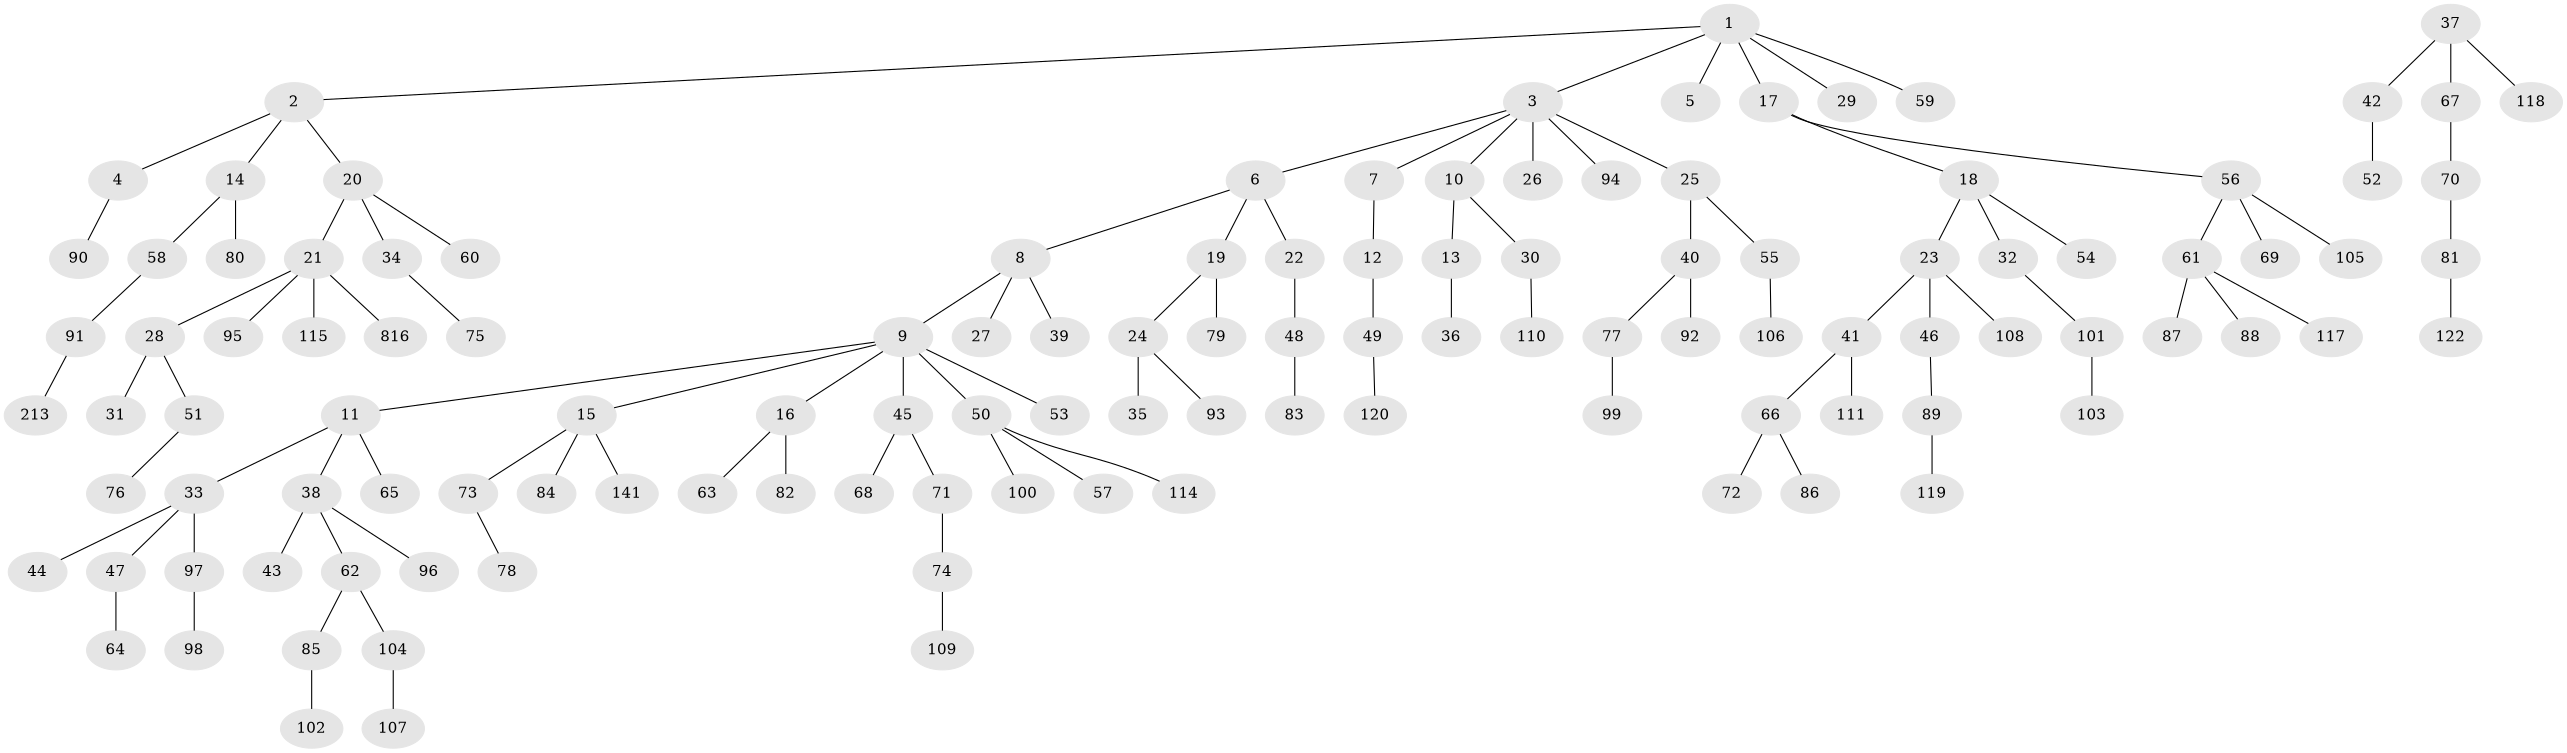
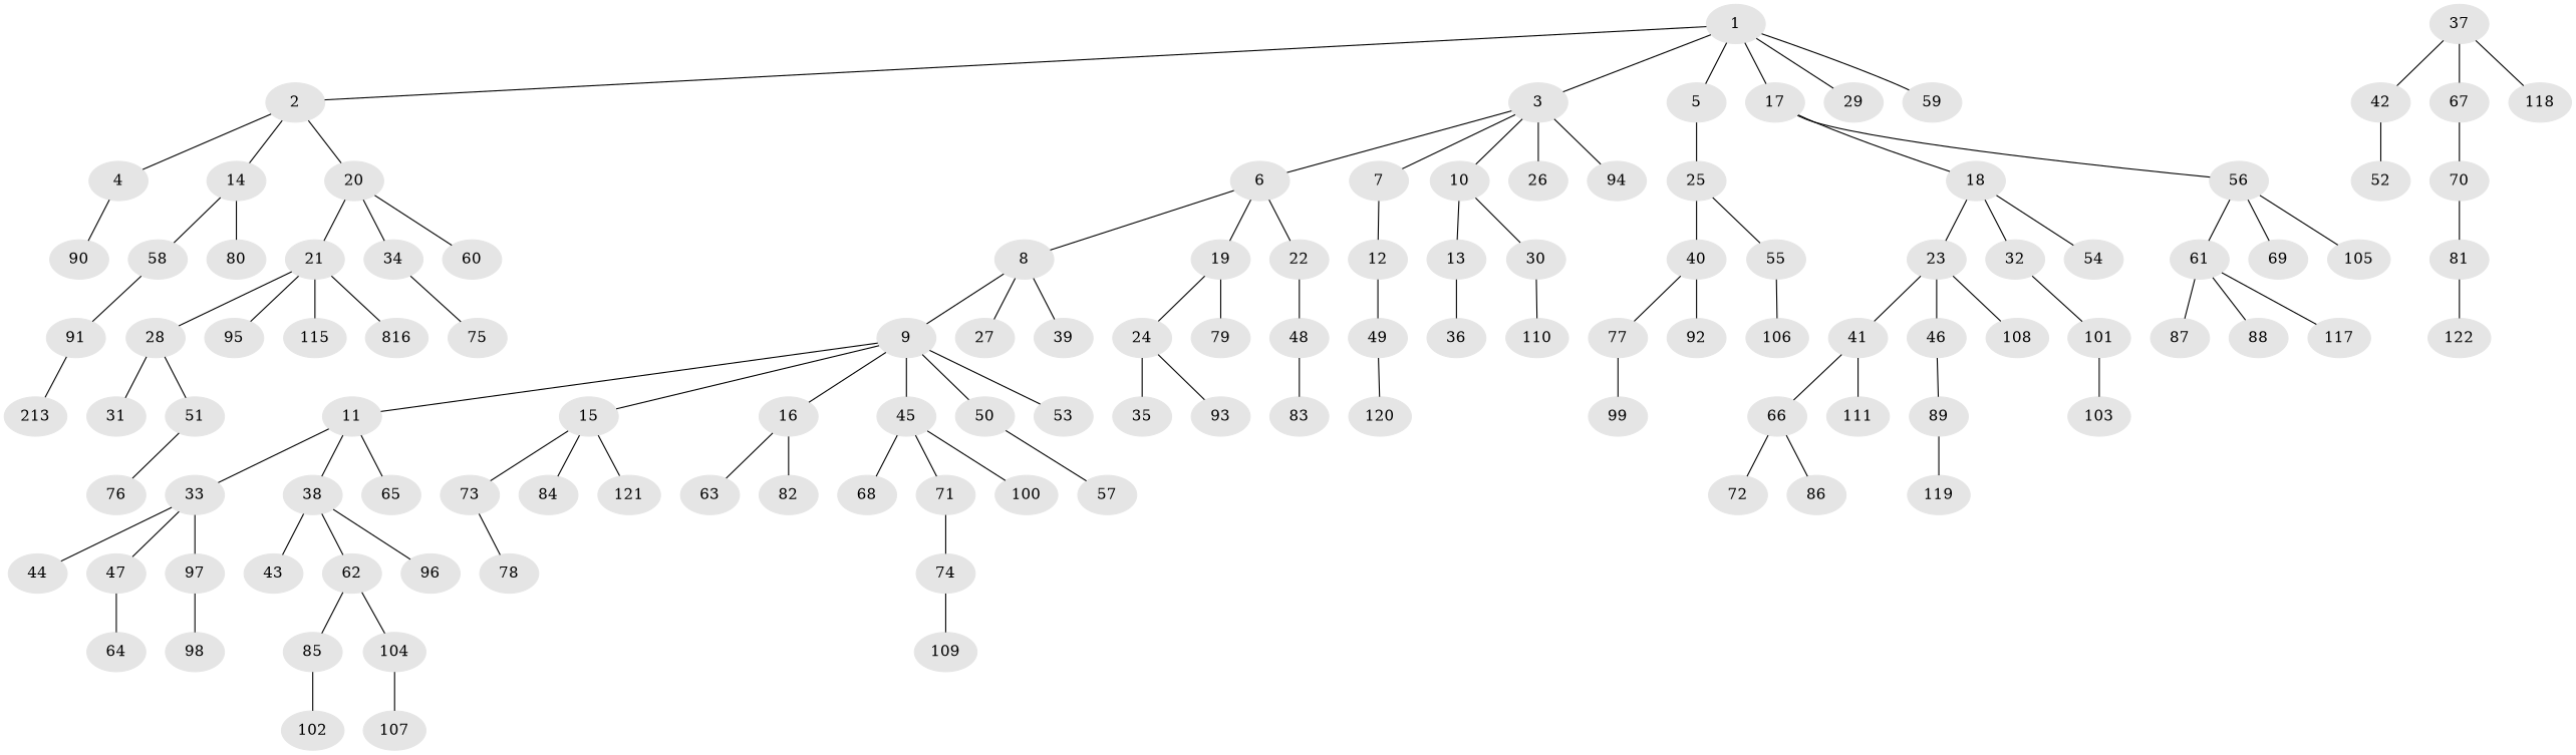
  graph {
    node [color=gray90 style=filled]
    1
    2
    3
    5
    17
    29
    59
    4
    14
    20
    6
    7
    10
    25
    26
    94
    18
    56
    90
    58
    80
    21
    34
    60
    8
    19
    22
    12
    13
    30
    40
    55
    9
    27
    39
    24
    79
    48
    37
    42
    67
    118
    49
    11
    15
    16
    45
    50
    53
    33
    38
    65
    73
    84
-   121 [label=141]
+   121
    63
    82
    68
    71
    57
    100
-   114
    36
    110
    44
    47
    97
    43
    62
    96
    120
    91
    78
    23
    32
    54
    61
    69
    105
    41
    46
    108
    101
    35
    93
    28
    95
    115
    n89 [label=816]
    75
    31
    51
    83
    66
    111
    89
    77
    92
    106
    76
    103
    64
    98
    52
    70
    85
    104
    99
    72
    86
    74
    119
    87
    88
    117
    n116 [label=213]
    102
    107
    81
    122
    109
    1 -- 2
    1 -- 3
    1 -- 5
    1 -- 17
    1 -- 29
    1 -- 59
    2 -- 4
    2 -- 14
    2 -- 20
    3 -- 6
    3 -- 7
    3 -- 10
-   3 -- 25
+   5 -- 25
    3 -- 26
    3 -- 94
    17 -- 18
    17 -- 56
    4 -- 90
    14 -- 58
    14 -- 80
    20 -- 21
    20 -- 34
    20 -- 60
    6 -- 8
    6 -- 19
    6 -- 22
    7 -- 12
    10 -- 13
    10 -- 30
    25 -- 40
    25 -- 55
    18 -- 23
    18 -- 32
    18 -- 54
    56 -- 61
    56 -- 69
    56 -- 105
    58 -- 91
    21 -- 28
    21 -- 95
    21 -- 115
    21 -- n89
    34 -- 75
    8 -- 9
    8 -- 27
    8 -- 39
    19 -- 24
    19 -- 79
    22 -- 48
    12 -- 49
    13 -- 36
    30 -- 110
    40 -- 77
    40 -- 92
    55 -- 106
    9 -- 11
    9 -- 15
    9 -- 16
    9 -- 45
    9 -- 50
    9 -- 53
    24 -- 35
    24 -- 93
    48 -- 83
    37 -- 42
    37 -- 67
    37 -- 118
    42 -- 52
    67 -- 70
    49 -- 120
    11 -- 33
    11 -- 38
    11 -- 65
    15 -- 73
    15 -- 84
    15 -- 121
    16 -- 63
    16 -- 82
    45 -- 68
    45 -- 71
    50 -- 57
-   50 -- 100
-   50 -- 114
+   45 -- 100
    33 -- 44
    33 -- 47
    33 -- 97
    38 -- 43
    38 -- 62
    38 -- 96
    73 -- 78
    71 -- 74
    47 -- 64
    97 -- 98
    62 -- 85
    62 -- 104
    91 -- n116
    23 -- 41
    23 -- 46
    23 -- 108
    32 -- 101
    61 -- 87
    61 -- 88
    61 -- 117
    41 -- 66
    41 -- 111
    46 -- 89
    101 -- 103
    28 -- 31
    28 -- 51
    51 -- 76
    66 -- 72
    66 -- 86
    89 -- 119
    77 -- 99
    70 -- 81
    85 -- 102
    104 -- 107
    74 -- 109
    81 -- 122
  }
